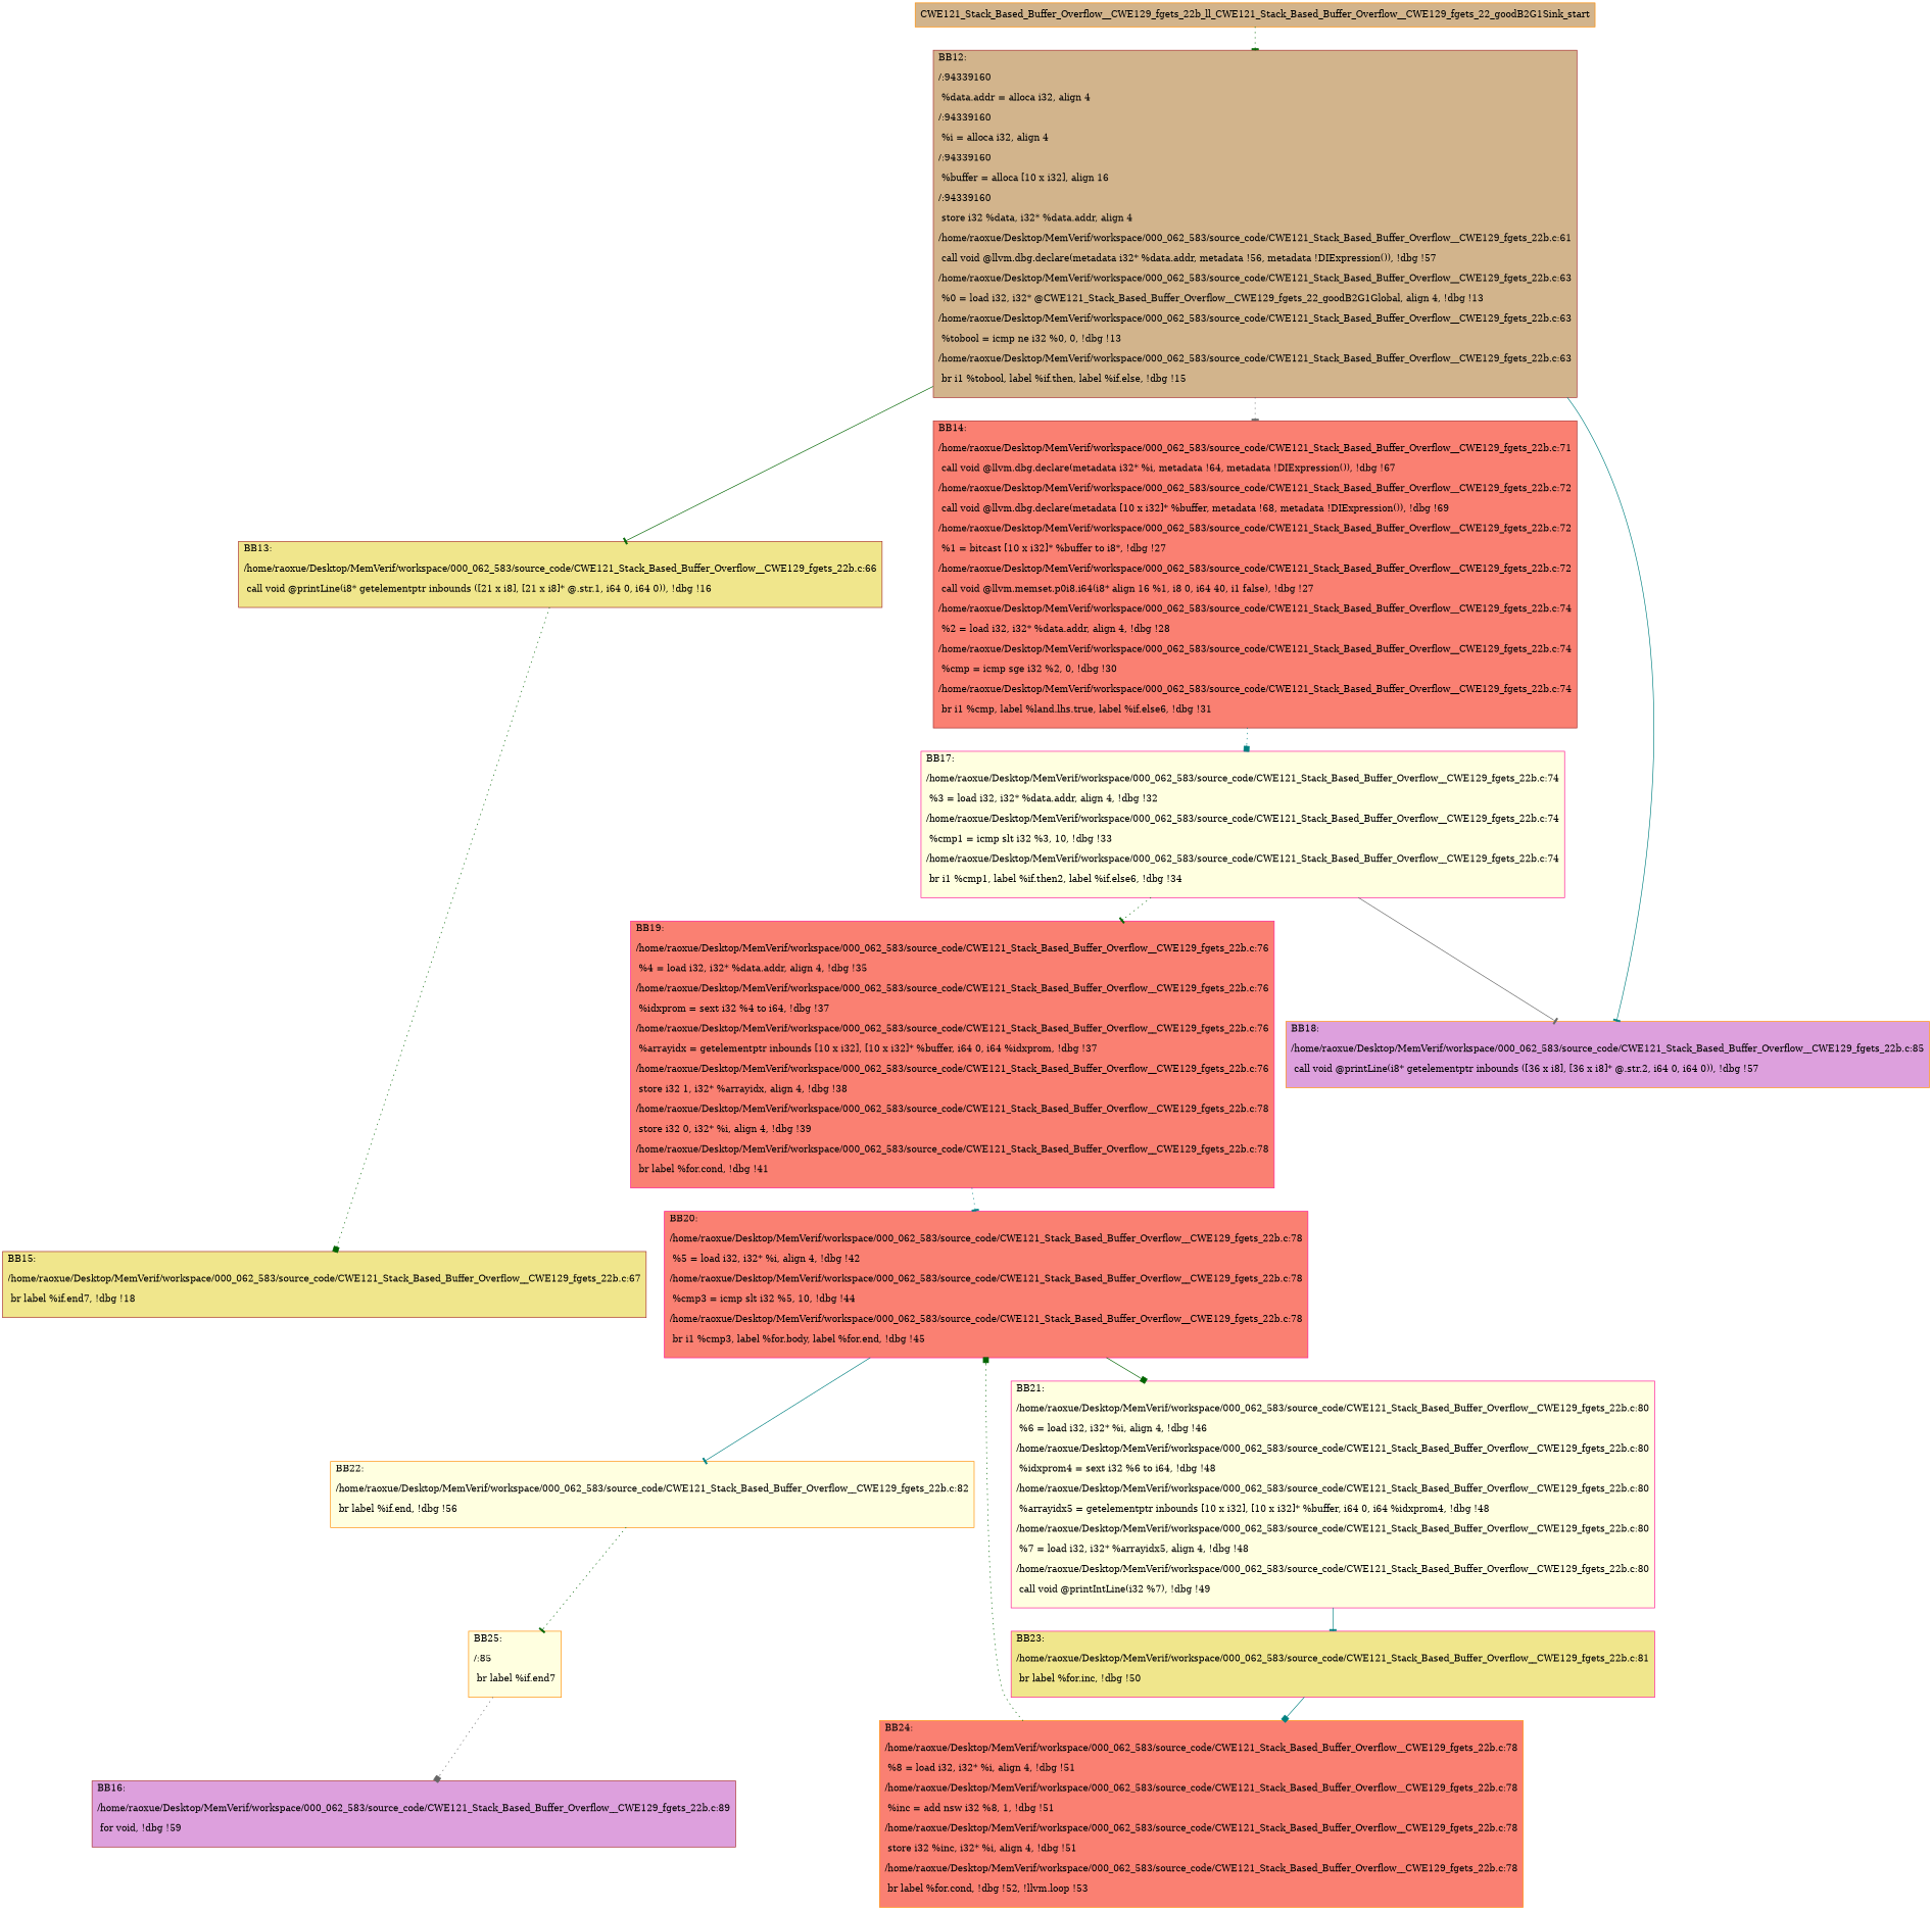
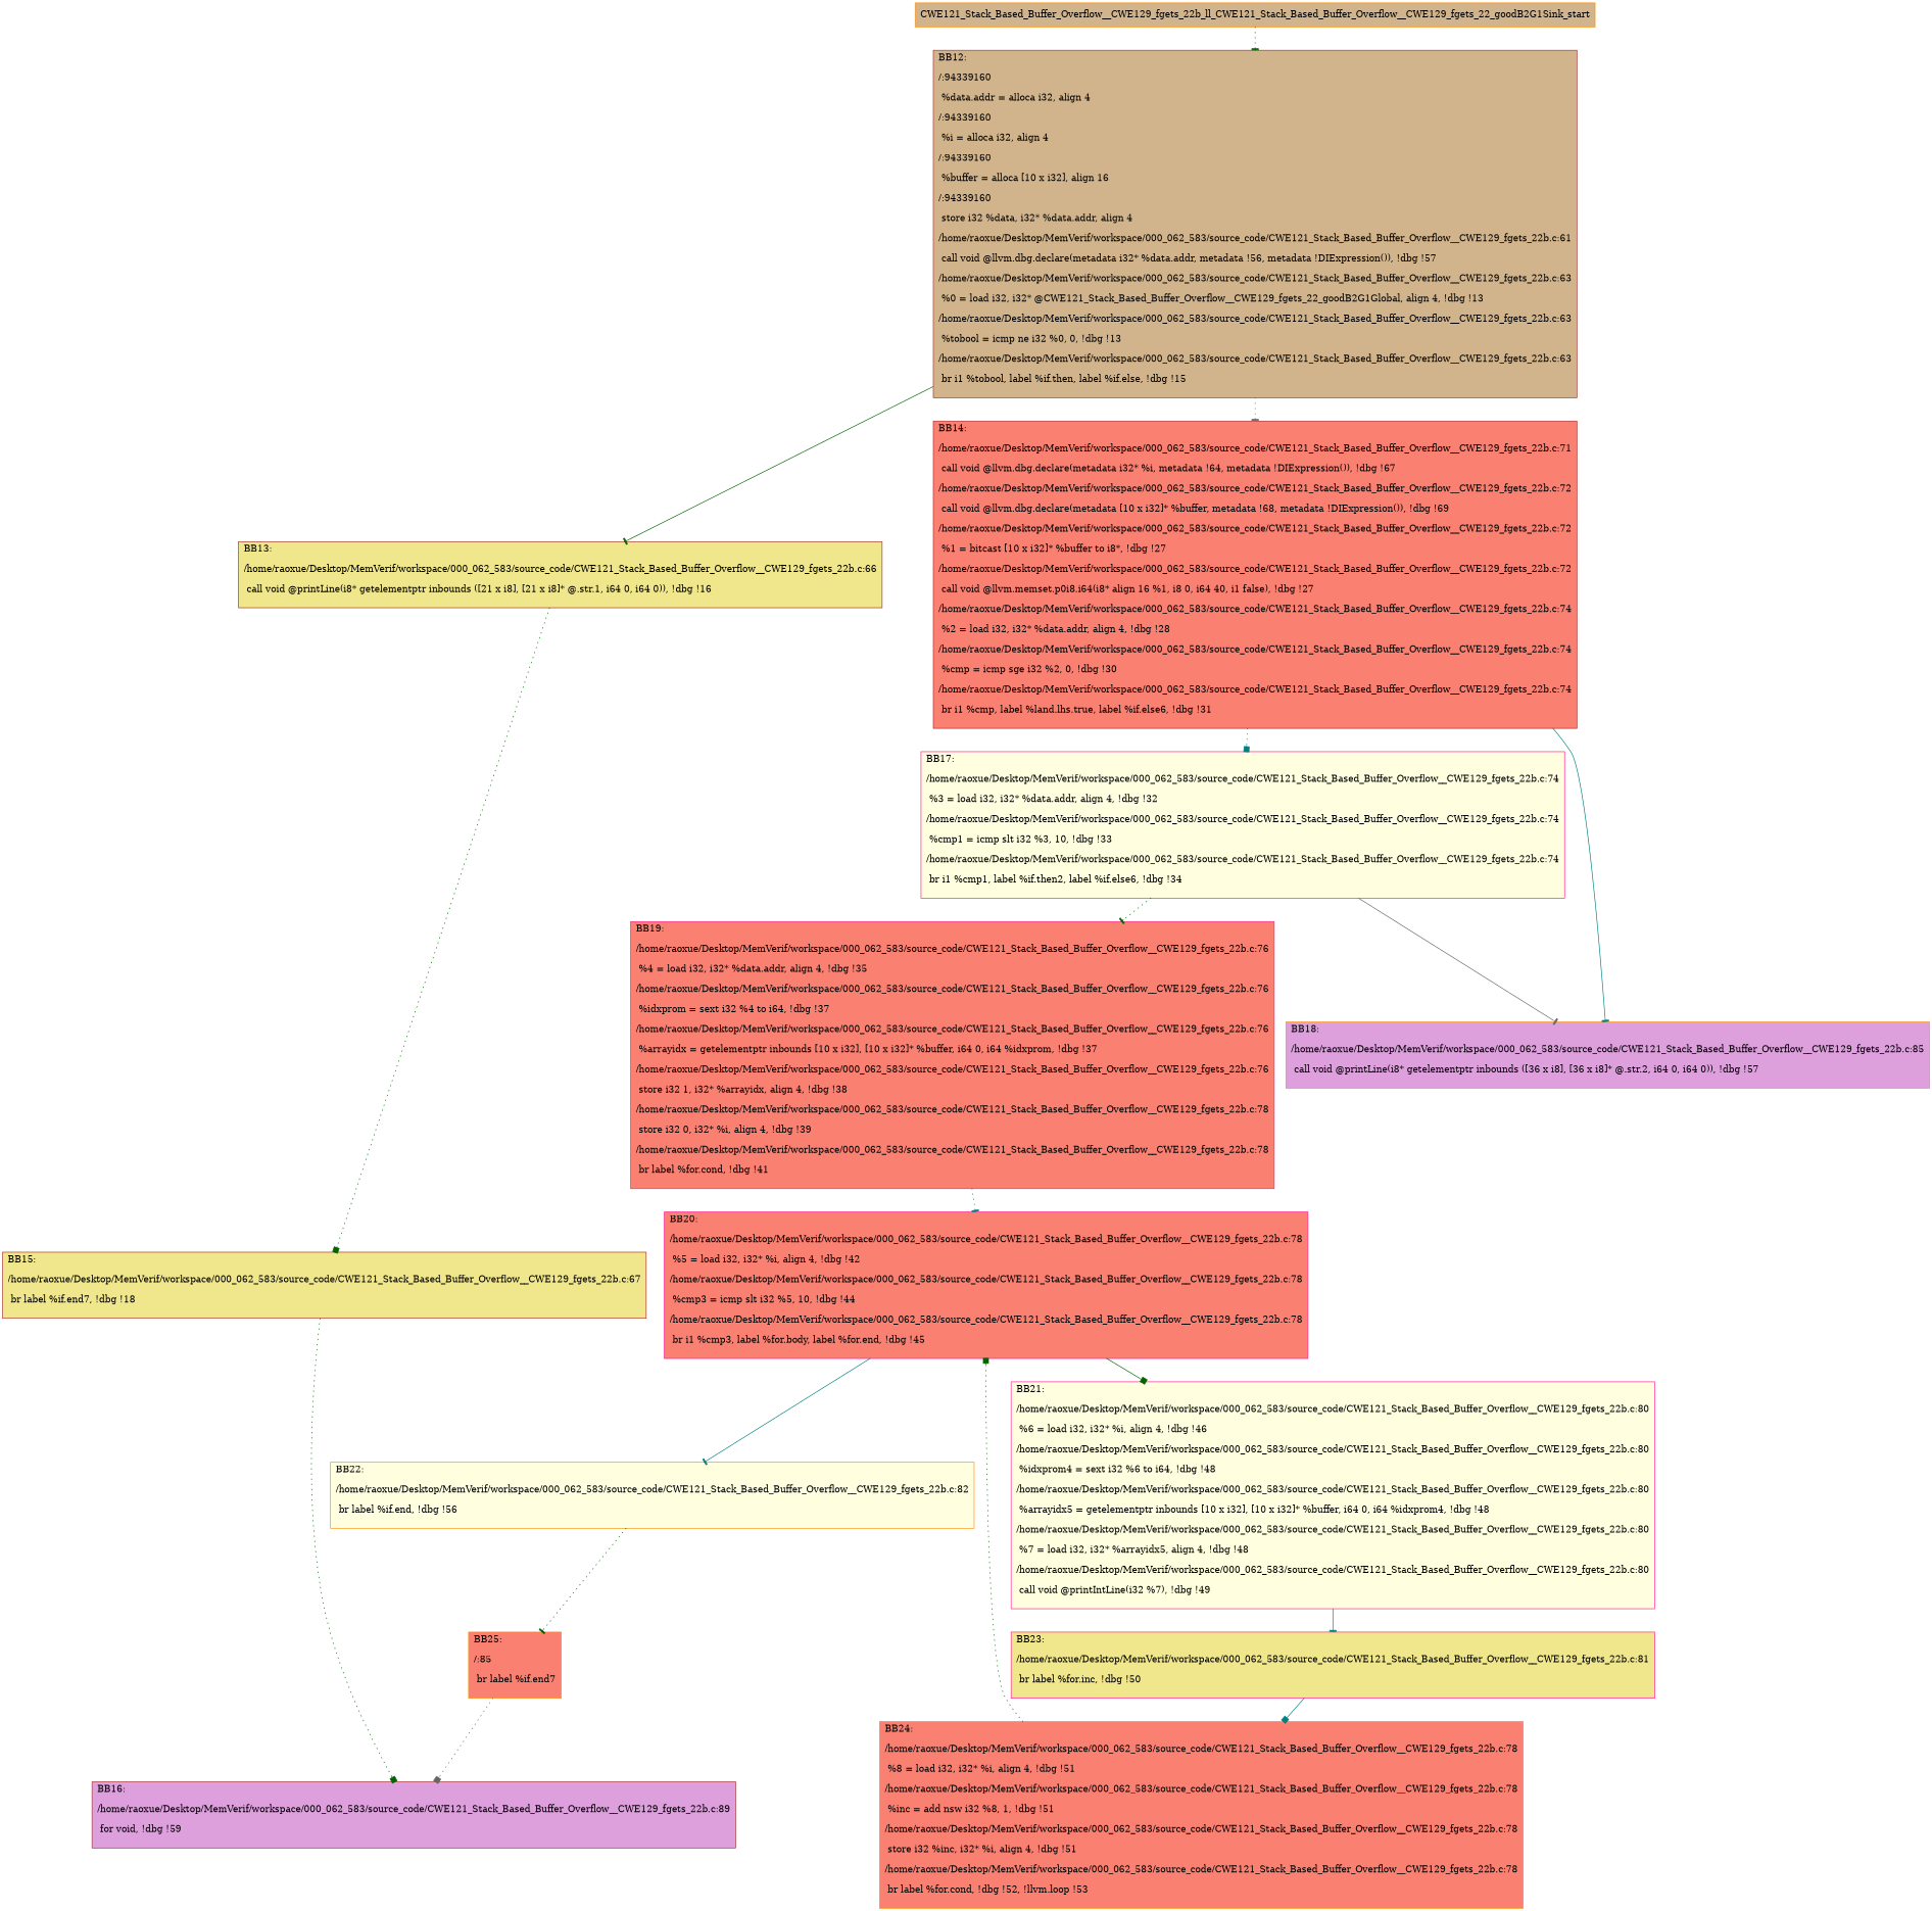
  digraph {
    node [color=darkorange fillcolor=salmon shape=record style=filled]
    edge [arrowhead=tee color=darkgreen style=dotted]
    n1 [fillcolor=tan label="{CWE121_Stack_Based_Buffer_Overflow__CWE129_fgets_22b_ll_CWE121_Stack_Based_Buffer_Overflow__CWE129_fgets_22_goodB2G1Sink_start}"]
    n2 [color=brown fillcolor=tan label="{BB12:\l\l/:94339160\l\n  %data.addr = alloca i32, align 4\l\n/:94339160\l\n  %i = alloca i32, align 4\l\n/:94339160\l\n  %buffer = alloca [10 x i32], align 16\l\n/:94339160\l\n  store i32 %data, i32* %data.addr, align 4\l\n/home/raoxue/Desktop/MemVerif/workspace/000_062_583/source_code/CWE121_Stack_Based_Buffer_Overflow__CWE129_fgets_22b.c:61\l\n  call void @llvm.dbg.declare(metadata i32* %data.addr, metadata !56, metadata !DIExpression()), !dbg !57\l\n/home/raoxue/Desktop/MemVerif/workspace/000_062_583/source_code/CWE121_Stack_Based_Buffer_Overflow__CWE129_fgets_22b.c:63\l\n  %0 = load i32, i32* @CWE121_Stack_Based_Buffer_Overflow__CWE129_fgets_22_goodB2G1Global, align 4, !dbg !13\l\n/home/raoxue/Desktop/MemVerif/workspace/000_062_583/source_code/CWE121_Stack_Based_Buffer_Overflow__CWE129_fgets_22b.c:63\l\n  %tobool = icmp ne i32 %0, 0, !dbg !13\l\n/home/raoxue/Desktop/MemVerif/workspace/000_062_583/source_code/CWE121_Stack_Based_Buffer_Overflow__CWE129_fgets_22b.c:63\l\n  br i1 %tobool, label %if.then, label %if.else, !dbg !15\l\n}"]
    n3 [color=brown fillcolor=khaki label="{BB13:\l\l/home/raoxue/Desktop/MemVerif/workspace/000_062_583/source_code/CWE121_Stack_Based_Buffer_Overflow__CWE129_fgets_22b.c:66\l\n  call void @printLine(i8* getelementptr inbounds ([21 x i8], [21 x i8]* @.str.1, i64 0, i64 0)), !dbg !16\l\n}"]
    n4 [color=brown label="{BB14:\l\l/home/raoxue/Desktop/MemVerif/workspace/000_062_583/source_code/CWE121_Stack_Based_Buffer_Overflow__CWE129_fgets_22b.c:71\l\n  call void @llvm.dbg.declare(metadata i32* %i, metadata !64, metadata !DIExpression()), !dbg !67\l\n/home/raoxue/Desktop/MemVerif/workspace/000_062_583/source_code/CWE121_Stack_Based_Buffer_Overflow__CWE129_fgets_22b.c:72\l\n  call void @llvm.dbg.declare(metadata [10 x i32]* %buffer, metadata !68, metadata !DIExpression()), !dbg !69\l\n/home/raoxue/Desktop/MemVerif/workspace/000_062_583/source_code/CWE121_Stack_Based_Buffer_Overflow__CWE129_fgets_22b.c:72\l\n  %1 = bitcast [10 x i32]* %buffer to i8*, !dbg !27\l\n/home/raoxue/Desktop/MemVerif/workspace/000_062_583/source_code/CWE121_Stack_Based_Buffer_Overflow__CWE129_fgets_22b.c:72\l\n  call void @llvm.memset.p0i8.i64(i8* align 16 %1, i8 0, i64 40, i1 false), !dbg !27\l\n/home/raoxue/Desktop/MemVerif/workspace/000_062_583/source_code/CWE121_Stack_Based_Buffer_Overflow__CWE129_fgets_22b.c:74\l\n  %2 = load i32, i32* %data.addr, align 4, !dbg !28\l\n/home/raoxue/Desktop/MemVerif/workspace/000_062_583/source_code/CWE121_Stack_Based_Buffer_Overflow__CWE129_fgets_22b.c:74\l\n  %cmp = icmp sge i32 %2, 0, !dbg !30\l\n/home/raoxue/Desktop/MemVerif/workspace/000_062_583/source_code/CWE121_Stack_Based_Buffer_Overflow__CWE129_fgets_22b.c:74\l\n  br i1 %cmp, label %land.lhs.true, label %if.else6, !dbg !31\l\n}"]
    n5 [color=brown fillcolor=khaki label="{BB15:\l\l/home/raoxue/Desktop/MemVerif/workspace/000_062_583/source_code/CWE121_Stack_Based_Buffer_Overflow__CWE129_fgets_22b.c:67\l\n  br label %if.end7, !dbg !18\l\n}"]
    n6 [color=deeppink fillcolor=lightyellow label="{BB17:\l\l/home/raoxue/Desktop/MemVerif/workspace/000_062_583/source_code/CWE121_Stack_Based_Buffer_Overflow__CWE129_fgets_22b.c:74\l\n  %3 = load i32, i32* %data.addr, align 4, !dbg !32\l\n/home/raoxue/Desktop/MemVerif/workspace/000_062_583/source_code/CWE121_Stack_Based_Buffer_Overflow__CWE129_fgets_22b.c:74\l\n  %cmp1 = icmp slt i32 %3, 10, !dbg !33\l\n/home/raoxue/Desktop/MemVerif/workspace/000_062_583/source_code/CWE121_Stack_Based_Buffer_Overflow__CWE129_fgets_22b.c:74\l\n  br i1 %cmp1, label %if.then2, label %if.else6, !dbg !34\l\n}"]
    n7 [fillcolor=plum label="{BB18:\l\l/home/raoxue/Desktop/MemVerif/workspace/000_062_583/source_code/CWE121_Stack_Based_Buffer_Overflow__CWE129_fgets_22b.c:85\l\n  call void @printLine(i8* getelementptr inbounds ([36 x i8], [36 x i8]* @.str.2, i64 0, i64 0)), !dbg !57\l\n}"]
    n8 [color=brown fillcolor=plum label="{BB16:\l\l/home/raoxue/Desktop/MemVerif/workspace/000_062_583/source_code/CWE121_Stack_Based_Buffer_Overflow__CWE129_fgets_22b.c:89\l\n  for void, !dbg !59\l\n}"]
    n9 [color=deeppink label="{BB19:\l\l/home/raoxue/Desktop/MemVerif/workspace/000_062_583/source_code/CWE121_Stack_Based_Buffer_Overflow__CWE129_fgets_22b.c:76\l\n  %4 = load i32, i32* %data.addr, align 4, !dbg !35\l\n/home/raoxue/Desktop/MemVerif/workspace/000_062_583/source_code/CWE121_Stack_Based_Buffer_Overflow__CWE129_fgets_22b.c:76\l\n  %idxprom = sext i32 %4 to i64, !dbg !37\l\n/home/raoxue/Desktop/MemVerif/workspace/000_062_583/source_code/CWE121_Stack_Based_Buffer_Overflow__CWE129_fgets_22b.c:76\l\n  %arrayidx = getelementptr inbounds [10 x i32], [10 x i32]* %buffer, i64 0, i64 %idxprom, !dbg !37\l\n/home/raoxue/Desktop/MemVerif/workspace/000_062_583/source_code/CWE121_Stack_Based_Buffer_Overflow__CWE129_fgets_22b.c:76\l\n  store i32 1, i32* %arrayidx, align 4, !dbg !38\l\n/home/raoxue/Desktop/MemVerif/workspace/000_062_583/source_code/CWE121_Stack_Based_Buffer_Overflow__CWE129_fgets_22b.c:78\l\n  store i32 0, i32* %i, align 4, !dbg !39\l\n/home/raoxue/Desktop/MemVerif/workspace/000_062_583/source_code/CWE121_Stack_Based_Buffer_Overflow__CWE129_fgets_22b.c:78\l\n  br label %for.cond, !dbg !41\l\n}"]
    n10 [color=deeppink label="{BB20:\l\l/home/raoxue/Desktop/MemVerif/workspace/000_062_583/source_code/CWE121_Stack_Based_Buffer_Overflow__CWE129_fgets_22b.c:78\l\n  %5 = load i32, i32* %i, align 4, !dbg !42\l\n/home/raoxue/Desktop/MemVerif/workspace/000_062_583/source_code/CWE121_Stack_Based_Buffer_Overflow__CWE129_fgets_22b.c:78\l\n  %cmp3 = icmp slt i32 %5, 10, !dbg !44\l\n/home/raoxue/Desktop/MemVerif/workspace/000_062_583/source_code/CWE121_Stack_Based_Buffer_Overflow__CWE129_fgets_22b.c:78\l\n  br i1 %cmp3, label %for.body, label %for.end, !dbg !45\l\n}"]
    n11 [color=deeppink fillcolor=lightyellow label="{BB21:\l\l/home/raoxue/Desktop/MemVerif/workspace/000_062_583/source_code/CWE121_Stack_Based_Buffer_Overflow__CWE129_fgets_22b.c:80\l\n  %6 = load i32, i32* %i, align 4, !dbg !46\l\n/home/raoxue/Desktop/MemVerif/workspace/000_062_583/source_code/CWE121_Stack_Based_Buffer_Overflow__CWE129_fgets_22b.c:80\l\n  %idxprom4 = sext i32 %6 to i64, !dbg !48\l\n/home/raoxue/Desktop/MemVerif/workspace/000_062_583/source_code/CWE121_Stack_Based_Buffer_Overflow__CWE129_fgets_22b.c:80\l\n  %arrayidx5 = getelementptr inbounds [10 x i32], [10 x i32]* %buffer, i64 0, i64 %idxprom4, !dbg !48\l\n/home/raoxue/Desktop/MemVerif/workspace/000_062_583/source_code/CWE121_Stack_Based_Buffer_Overflow__CWE129_fgets_22b.c:80\l\n  %7 = load i32, i32* %arrayidx5, align 4, !dbg !48\l\n/home/raoxue/Desktop/MemVerif/workspace/000_062_583/source_code/CWE121_Stack_Based_Buffer_Overflow__CWE129_fgets_22b.c:80\l\n  call void @printIntLine(i32 %7), !dbg !49\l\n}"]
    n12 [fillcolor=lightyellow label="{BB22:\l\l/home/raoxue/Desktop/MemVerif/workspace/000_062_583/source_code/CWE121_Stack_Based_Buffer_Overflow__CWE129_fgets_22b.c:82\l\n  br label %if.end, !dbg !56\l\n}"]
    n13 [color=deeppink fillcolor=khaki label="{BB23:\l\l/home/raoxue/Desktop/MemVerif/workspace/000_062_583/source_code/CWE121_Stack_Based_Buffer_Overflow__CWE129_fgets_22b.c:81\l\n  br label %for.inc, !dbg !50\l\n}"]
-   n14 [fillcolor=lightyellow label="{BB25:\l\l/:85\l\n  br label %if.end7\l\n}"]
+   n14 [label="{BB25:\l\l/:85\l\n  br label %if.end7\l\n}"]
    n15 [label="{BB24:\l\l/home/raoxue/Desktop/MemVerif/workspace/000_062_583/source_code/CWE121_Stack_Based_Buffer_Overflow__CWE129_fgets_22b.c:78\l\n  %8 = load i32, i32* %i, align 4, !dbg !51\l\n/home/raoxue/Desktop/MemVerif/workspace/000_062_583/source_code/CWE121_Stack_Based_Buffer_Overflow__CWE129_fgets_22b.c:78\l\n  %inc = add nsw i32 %8, 1, !dbg !51\l\n/home/raoxue/Desktop/MemVerif/workspace/000_062_583/source_code/CWE121_Stack_Based_Buffer_Overflow__CWE129_fgets_22b.c:78\l\n  store i32 %inc, i32* %i, align 4, !dbg !51\l\n/home/raoxue/Desktop/MemVerif/workspace/000_062_583/source_code/CWE121_Stack_Based_Buffer_Overflow__CWE129_fgets_22b.c:78\l\n  br label %for.cond, !dbg !52, !llvm.loop !53\l\n}"]
    n1 -> n2
    n2 -> n3 [style=solid]
    n2 -> n4 [color=gray40]
    n3 -> n5 [arrowhead=box]
    n4 -> n6 [arrowhead=box color=teal]
-   n2 -> n7 [color=teal style=solid]
+   n4 -> n7 [color=teal style=solid]
+   n5 -> n8 [arrowhead=box]
    n6 -> n7 [color=gray40 style=solid]
    n6 -> n9
    n9 -> n10 [color=teal]
    n10 -> n11 [arrowhead=box style=solid]
    n10 -> n12 [color=teal style=solid]
    n11 -> n13 [color=teal style=solid]
    n12 -> n14
    n13 -> n15 [arrowhead=box color=teal style=solid]
    n14 -> n8 [arrowhead=box color=gray40]
    n15 -> n10 [arrowhead=box]
  }
